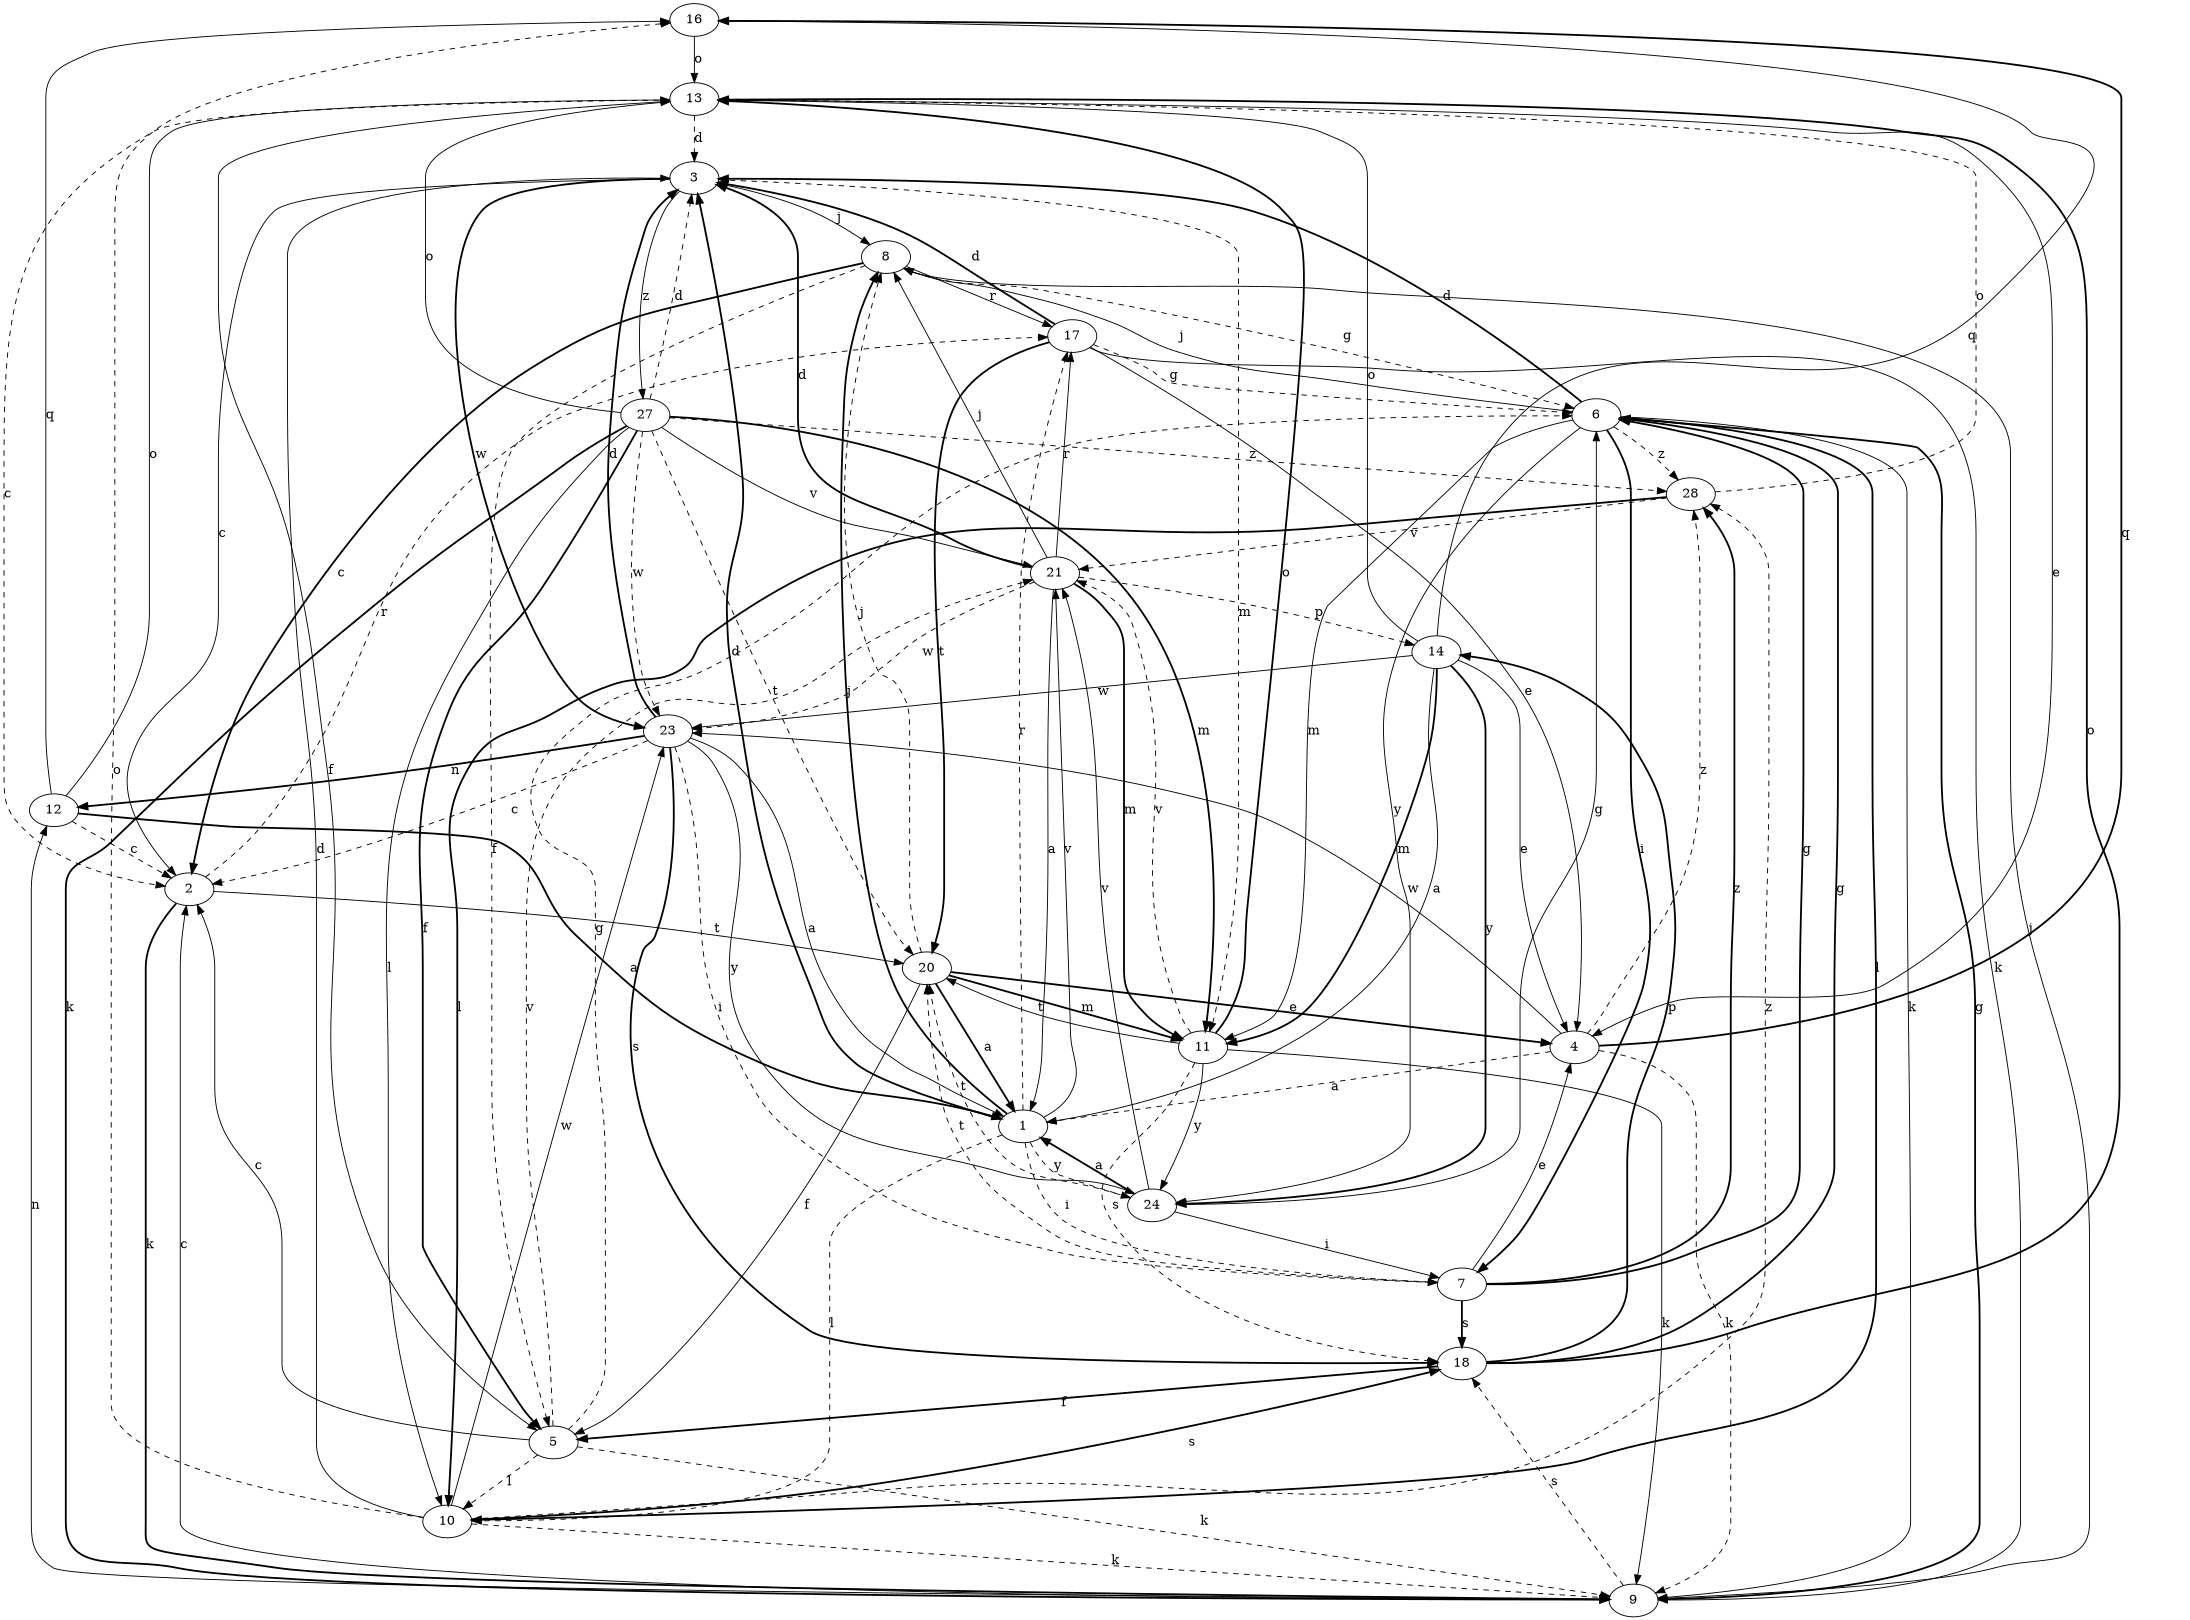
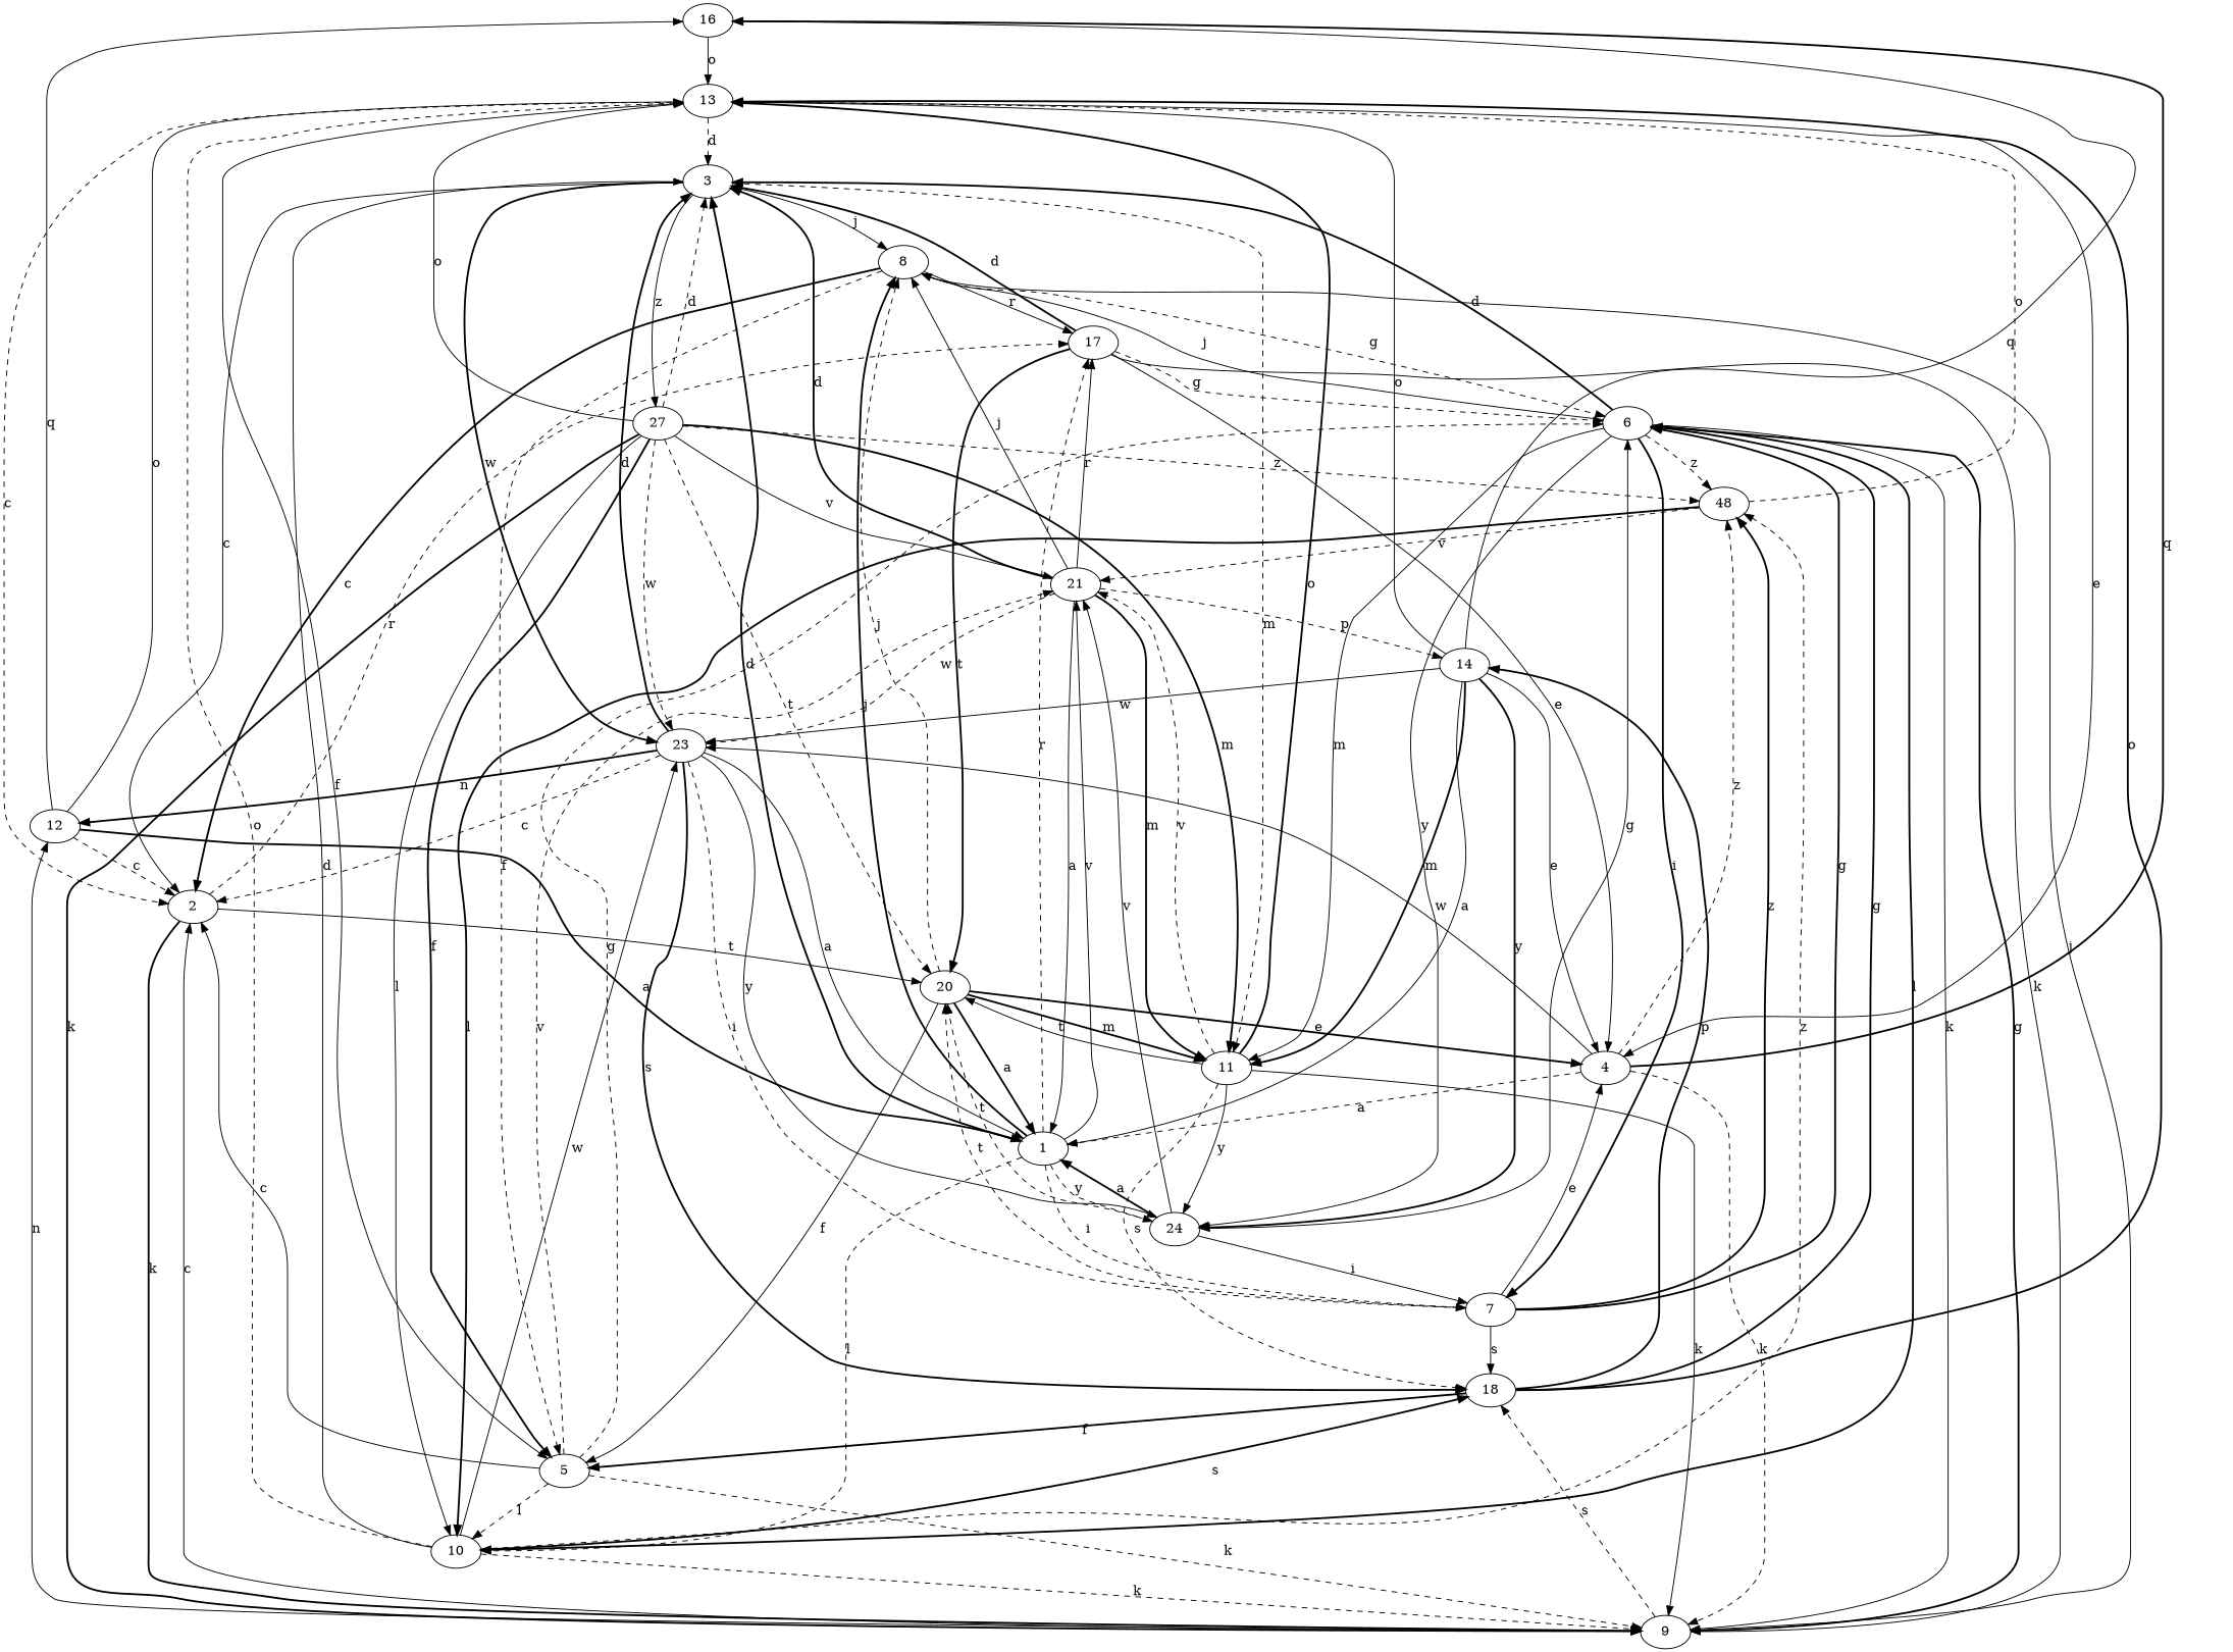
  strict digraph {
    edge [style=solid]
    16
    13
    17
    3
    9
    20
    4
    6
    1
    7
    8
    10
    21
    24
    2
    11
    23
    27
-   28
+   28 [label=48]
    18
    5
    14
    12
    16 -> 13 [label=o]
    13 -> 3 [label=d style=dashed]
    13 -> 4 [label=e]
    13 -> 2 [label=c style=dashed]
    13 -> 5 [label=f]
    17 -> 3 [label=d style=bold]
    17 -> 9 [label=k]
    17 -> 20 [label=t style=bold]
    17 -> 4 [label=e]
    17 -> 6 [label=g style=dashed]
    3 -> 8 [label=j]
    3 -> 2 [label=c]
    3 -> 11 [label=m style=dashed]
    3 -> 23 [label=w style=bold]
    3 -> 27 [label=z]
    9 -> 6 [label=g style=bold]
    9 -> 8 [label=j]
    9 -> 2 [label=c]
    9 -> 18 [label=s style=dashed]
    9 -> 12 [label=n]
    20 -> 4 [label=e style=bold]
    20 -> 1 [label=a style=bold]
    20 -> 8 [label=j style=dashed]
    20 -> 11 [label=m style=bold]
    20 -> 5 [label=f]
    4 -> 16 [label=q style=bold]
    4 -> 9 [label=k style=dashed]
    4 -> 1 [label=a style=dashed]
    4 -> 23 [label=w]
    4 -> 28 [label=z style=dashed]
    6 -> 3 [label=d style=bold]
    6 -> 9 [label=k]
    6 -> 7 [label=i style=bold]
    6 -> 8 [label=j]
    6 -> 10 [label=l style=bold]
    6 -> 24 [label=y]
    6 -> 11 [label=m]
    6 -> 28 [label=z style=dashed]
    1 -> 17 [label=r style=dashed]
    1 -> 3 [label=d style=bold]
    1 -> 7 [label=i style=dashed]
    1 -> 8 [label=j style=bold]
    1 -> 10 [label=l style=dashed]
    1 -> 21 [label=v]
    1 -> 24 [label=y style=dashed]
    7 -> 20 [label=t style=dashed]
    7 -> 4 [label=e]
    7 -> 6 [label=g style=bold]
    7 -> 28 [label=z style=bold]
-   7 -> 18 [label=s style=bold]
+   7 -> 18 [label=s]
    8 -> 17 [label=r]
    8 -> 6 [label=g style=dashed]
    8 -> 2 [label=c style=bold]
    8 -> 5 [label=f style=dashed]
-   10 -> 16 [label=o style=dashed]
+   10 -> 13 [label=o style=dashed]
    10 -> 3 [label=d]
    10 -> 9 [label=k style=dashed]
    10 -> 23 [label=w]
    10 -> 28 [label=z style=dashed]
    10 -> 18 [label=s style=bold]
    21 -> 17 [label=r]
    21 -> 3 [label=d style=bold]
    21 -> 1 [label=a]
    21 -> 8 [label=j]
    21 -> 11 [label=m style=bold]
    21 -> 23 [label=w style=dashed]
    21 -> 14 [label=p style=dashed]
    24 -> 20 [label=t style=dashed]
    24 -> 6 [label=g]
    24 -> 1 [label=a style=bold]
    24 -> 7 [label=i]
    24 -> 21 [label=v]
    2 -> 17 [label=r style=dashed]
    2 -> 9 [label=k style=bold]
    2 -> 20 [label=t]
    11 -> 13 [label=o style=bold]
    11 -> 9 [label=k]
    11 -> 20 [label=t]
    11 -> 21 [label=v style=dashed]
    11 -> 24 [label=y]
    11 -> 18 [label=s style=dashed]
    23 -> 3 [label=d style=bold]
    23 -> 1 [label=a]
    23 -> 7 [label=i style=dashed]
    23 -> 24 [label=y]
    23 -> 2 [label=c style=dashed]
    23 -> 18 [label=s style=bold]
    23 -> 12 [label=n style=bold]
    27 -> 13 [label=o]
    27 -> 3 [label=d style=dashed]
    27 -> 9 [label=k style=bold]
    27 -> 20 [label=t style=dashed]
    27 -> 10 [label=l]
    27 -> 21 [label=v]
    27 -> 11 [label=m style=bold]
    27 -> 23 [label=w style=dashed]
    27 -> 28 [label=z style=dashed]
    27 -> 5 [label=f style=bold]
    28 -> 13 [label=o style=dashed]
    28 -> 10 [label=l style=bold]
    28 -> 21 [label=v style=dashed]
    18 -> 13 [label=o style=bold]
    18 -> 6 [label=g style=bold]
    18 -> 5 [label=f style=bold]
    18 -> 14 [label=p style=bold]
    5 -> 9 [label=k style=dashed]
    5 -> 6 [label=g style=dashed]
    5 -> 10 [label=l style=dashed]
    5 -> 21 [label=v style=dashed]
    5 -> 2 [label=c]
    14 -> 16 [label=q]
    14 -> 13 [label=o]
    14 -> 4 [label=e]
    14 -> 1 [label=a]
    14 -> 24 [label=y style=bold]
    14 -> 11 [label=m style=bold]
    14 -> 23 [label=w]
    12 -> 16 [label=q]
    12 -> 13 [label=o]
    12 -> 1 [label=a style=bold]
    12 -> 2 [label=c style=dashed]
  }
